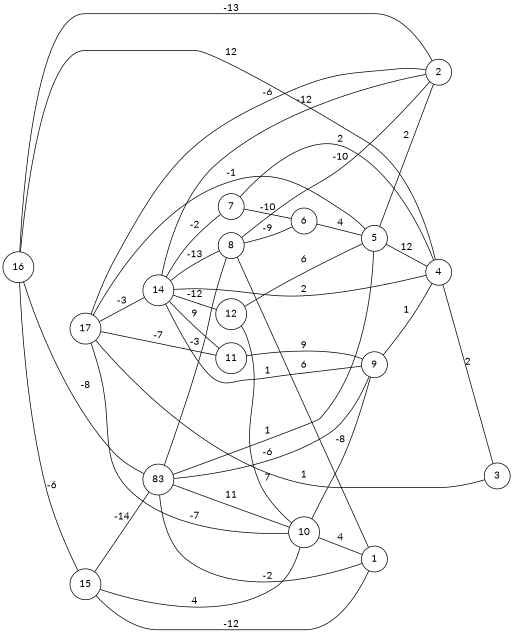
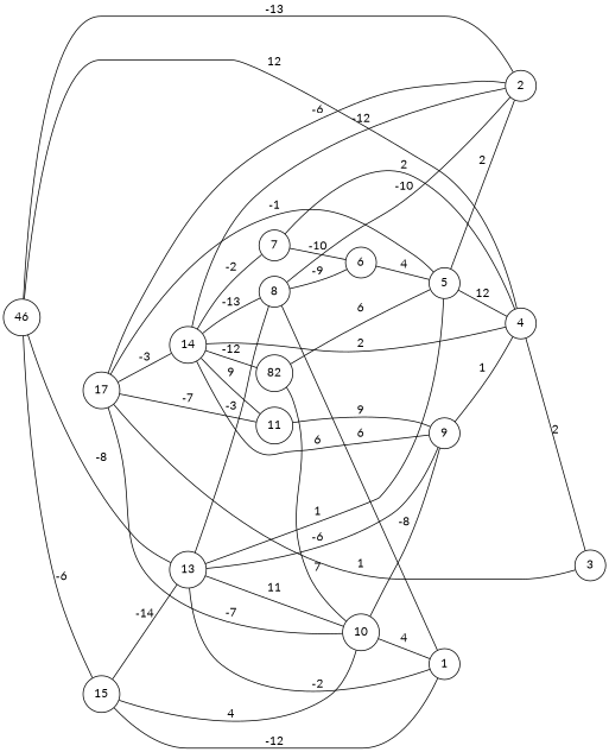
  graph {
    fontname=Lato
    rankdir=LR
    node [fontname=Lato shape=circle]
    edge [fontname=Lato]
    17
    2
    3
    10
    11
    14
    5
    1
    9
    4
    7
    8
-   12
+   12 [label=82]
    6
-   16
-   13 [label=83]
+   16 [label=46]
+   13
    15
    17 -- 2 [label=-6]
    17 -- 3 [label=1]
    17 -- 10 [label=-7]
    17 -- 11 [label=-7]
    17 -- 14 [label=-3]
    17 -- 5 [label=-1]
    10 -- 1 [label=4]
    10 -- 9 [label=-8]
    11 -- 9 [label=9]
    14 -- 2 [label=-12]
    14 -- 11 [label=9]
-   14 -- 9 [label=1]
+   14 -- 9 [label=6]
    14 -- 4 [label=2]
    14 -- 7 [label=-2]
    14 -- 8 [label=-13]
    14 -- 12 [label=-12]
    5 -- 2 [label=2]
    5 -- 4 [label=12]
    9 -- 4 [label=1]
    4 -- 3 [label=2]
    7 -- 4 [label=2]
    7 -- 6 [label=-10]
    8 -- 2 [label=-10]
    8 -- 1 [label=6]
    8 -- 6 [label=-9]
    12 -- 10 [label=7]
    12 -- 5 [label=6]
    6 -- 5 [label=4]
    16 -- 2 [label=-13]
    16 -- 4 [label=12]
    16 -- 13 [label=-8]
    16 -- 15 [label=-6]
    13 -- 10 [label=11]
    13 -- 5 [label=1]
    13 -- 1 [label=-2]
    13 -- 9 [label=-6]
    13 -- 8 [label=-3]
    15 -- 10 [label=4]
    15 -- 1 [label=-12]
    15 -- 13 [label=-14]
  }
